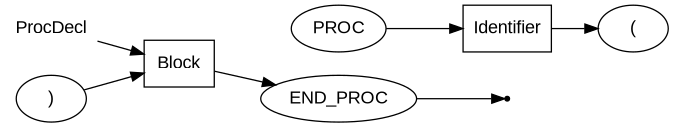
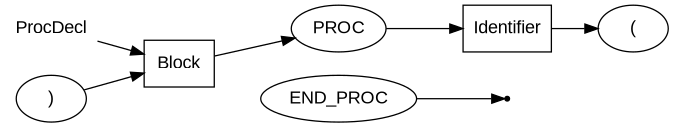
  digraph {
    rankdir=LR
    node [fontname=Arial shape=oval]
    n1 [label=ProcDecl shape=plaintext]
    n2 [label=Block shape=box]
    n3 [label=PROC]
    n4 [label=Identifier shape=box]
    end [shape=point]
    n6 [label="("]
    n7 [label=")"]
    n8 [label=END_PROC]
    n1 -> n2
-   n2 -> n8
+   n2 -> n3
    n3 -> n4
    n4 -> n6
    n7 -> n2
    n8 -> end
  }
